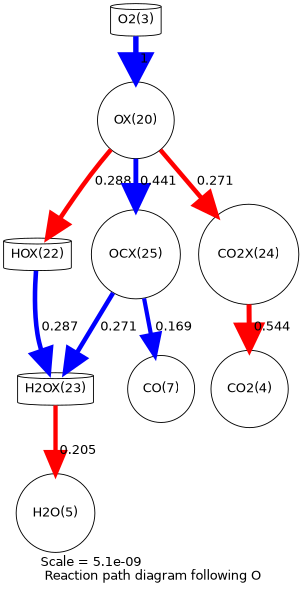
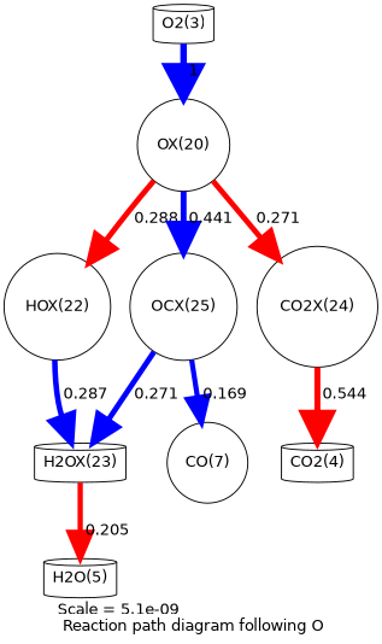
  digraph {
    fontname=Helvetica
    label="Scale = 5.1e-09\l Reaction path diagram following O"
    node [fontname=Helvetica shape=circle]
    edge [arrowsize=2.53 color=blue fontname=Helvetica penwidth=5.06]
    n1 [label="O2(3)" shape=cylinder]
    n2 [label="OX(20)"]
-   n3 [label="HOX(22)" shape=cylinder]
+   n3 [label="HOX(22)"]
    n4 [label="OCX(25)"]
    n5 [label="CO2X(24)"]
    n6 [label="H2OX(23)" shape=cylinder]
    n7 [label="CO(7)"]
-   n8 [label="CO2(4)"]
-   n9 [label="H2O(5)"]
+   n8 [label="CO2(4)" shape=cylinder]
+   n9 [label="H2O(5)" shape=cylinder]
    n1 -> n2 [arrowsize=3 label=" 1" penwidth=6]
    n2 -> n3 [color=red label=" 0.288"]
    n2 -> n4 [arrowsize=2.69 label=" 0.441" penwidth=5.38]
    n2 -> n5 [arrowsize=2.51 color=red label=" 0.271" penwidth=5.02]
    n3 -> n6 [label=" 0.287"]
    n4 -> n6 [arrowsize=2.51 label=" 0.271" penwidth=5.02]
    n4 -> n7 [arrowsize=2.33 label=" 0.169" penwidth=4.66]
    n5 -> n8 [arrowsize=2.77 color=red label=" 0.544" penwidth=5.54]
    n6 -> n9 [arrowsize=2.4 color=red label=" 0.205" penwidth=4.8]
  }
